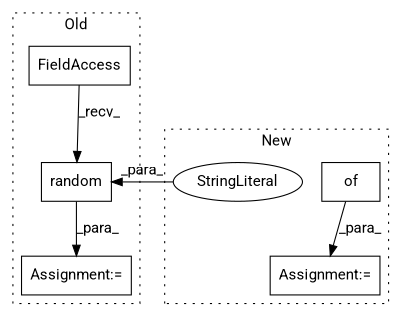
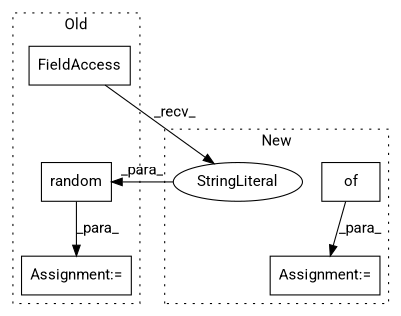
  digraph {
    fontname=Roboto
    node [a=32 fontname=Roboto l=1 shape=box]
    edge [fontname=Roboto]
    n1 [l="12,2" label=random s="2421,2462"]
    n2 [a=7 label="Assignment:=" s=2407]
    n3 [a=22 l=12 label=FieldAccess s=2408]
    n4 [l="3,1" label=of s="2415,2467"]
    n5 [a=45 l=13 label=StringLiteral s=2442 shape=ellipse]
    n6 [a=7 label="Assignment:=" s=2393]
    subgraph cluster_1 {
      label=Old
      style=dotted
      n1
      n2
      n3
    }
    subgraph cluster_2 {
      label=New
      style=dotted
      n4
      n5
      n6
    }
    n1 -> n2 [label=_para_]
-   n3 -> n1 [label=_recv_]
+   n3 -> n5 [label=_recv_]
    n4 -> n6 [label=_para_]
    n5 -> n1 [label=_para_]
  }
